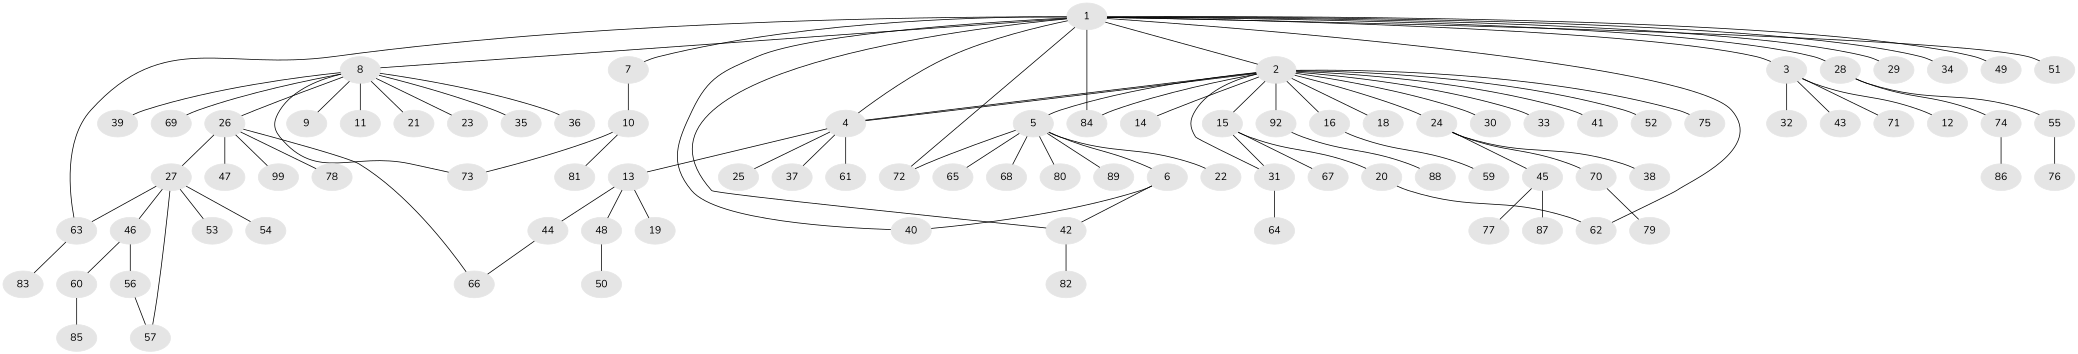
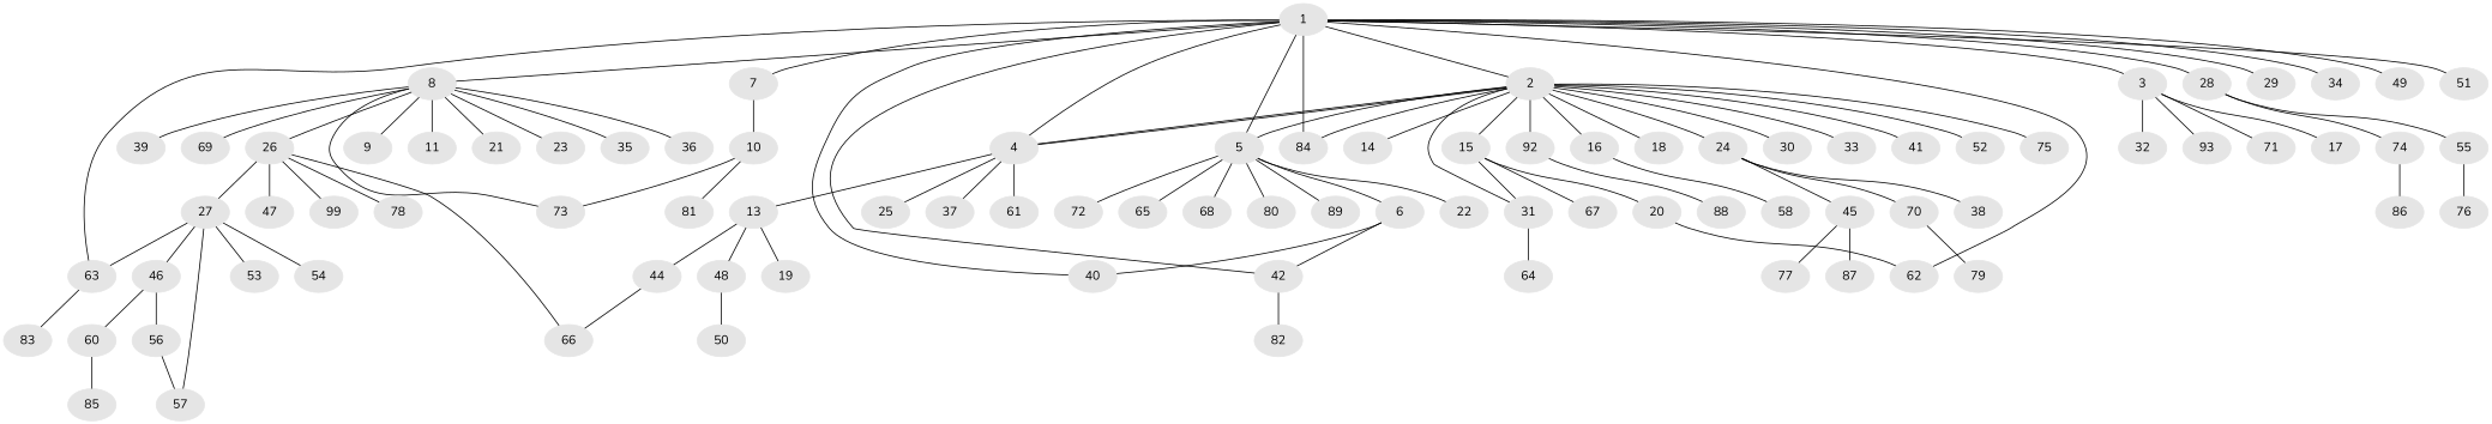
  graph {
    fontname=Nunito
    node [color=gray90 fontname=Nunito style=filled]
    edge [fontname=Nunito]
    1
    2
    3
    4
    5
    7
    8
    28
    29
    34
    40
    42
    49
    51
    62
    63
    84
    n18 [label=92]
    14
    15
    16
    18
    24
    30
    31
    33
    41
    52
    75
-   17 [label=12]
+   17
    32
-   43
+   43 [label=93]
    71
    13
    25
    37
    61
    6
    22
    65
    68
    72
    80
    89
    10
    9
    11
    21
    23
    26
    35
    36
    39
    69
    73
    55
    74
    82
    83
    88
    20
    67
-   58 [label=59]
+   58
    38
    45
    70
    64
    76
    86
    19
    44
    48
    81
    27
    47
    n76 [label=99]
    66
    78
    50
    77
    87
    79
    46
    53
    54
    57
    56
    60
    85
    1 -- 2
    1 -- 3
    1 -- 4
-   1 -- 72
+   1 -- 5
    1 -- 7
    1 -- 8
    1 -- 28
    1 -- 29
    1 -- 34
    1 -- 40
    1 -- 42
    1 -- 49
    1 -- 51
    1 -- 62
    1 -- 63
    1 -- 84
    2 -- 4
    2 -- 4
    2 -- 5
    2 -- 84
    2 -- n18
    2 -- 14
    2 -- 15
    2 -- 16
    2 -- 18
    2 -- 24
    2 -- 30
    2 -- 31
    2 -- 33
    2 -- 41
    2 -- 52
    2 -- 75
    3 -- 17
    3 -- 32
    3 -- 43
    3 -- 71
    4 -- 13
    4 -- 25
    4 -- 37
    4 -- 61
    5 -- 6
    5 -- 22
    5 -- 65
    5 -- 68
    5 -- 72
    5 -- 80
    5 -- 89
    7 -- 10
    8 -- 9
    8 -- 11
    8 -- 21
    8 -- 23
    8 -- 26
    8 -- 35
    8 -- 36
    8 -- 39
    8 -- 69
    8 -- 73
    28 -- 55
    28 -- 74
    42 -- 82
    63 -- 83
    n18 -- 88
    15 -- 31
    15 -- 20
    15 -- 67
    16 -- 58
    24 -- 38
    24 -- 45
    24 -- 70
    31 -- 64
    13 -- 19
    13 -- 44
    13 -- 48
    6 -- 40
    6 -- 42
    10 -- 73
    10 -- 81
    26 -- 27
    26 -- 47
    26 -- n76
    26 -- 66
    26 -- 78
    55 -- 76
    74 -- 86
    20 -- 62
    45 -- 77
    45 -- 87
    70 -- 79
    44 -- 66
    48 -- 50
    27 -- 63
    27 -- 46
    27 -- 53
    27 -- 54
    27 -- 57
    46 -- 56
    46 -- 60
    56 -- 57
    60 -- 85
  }
